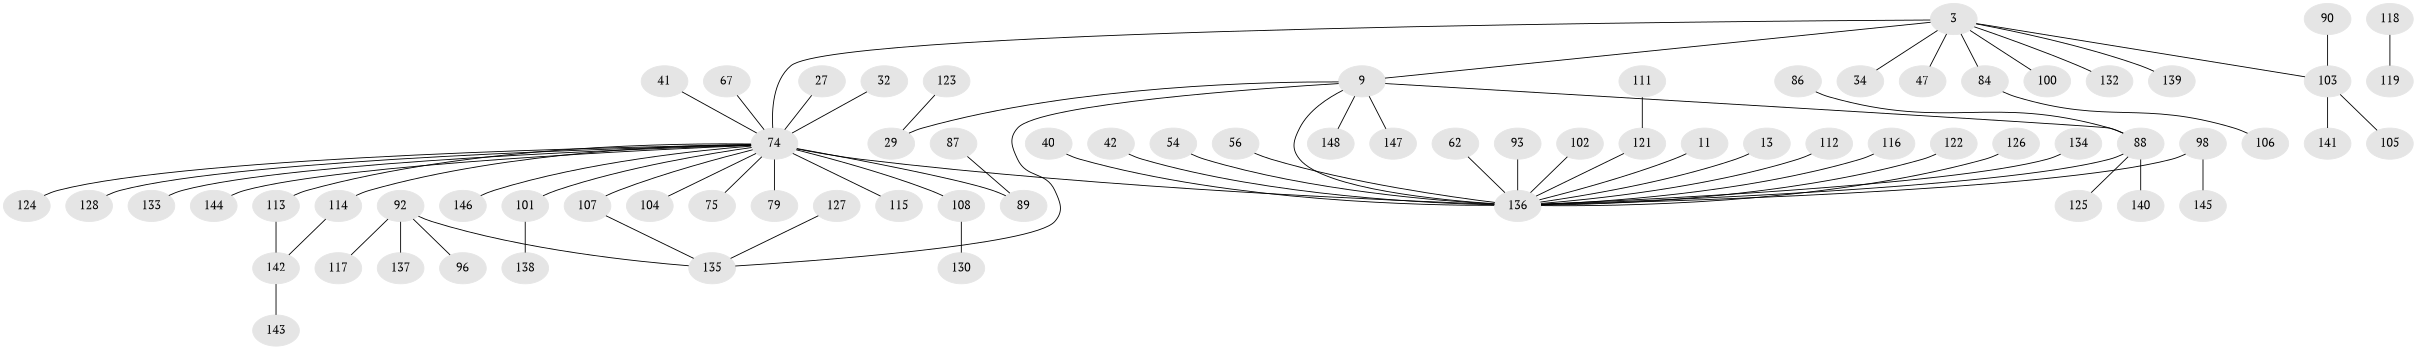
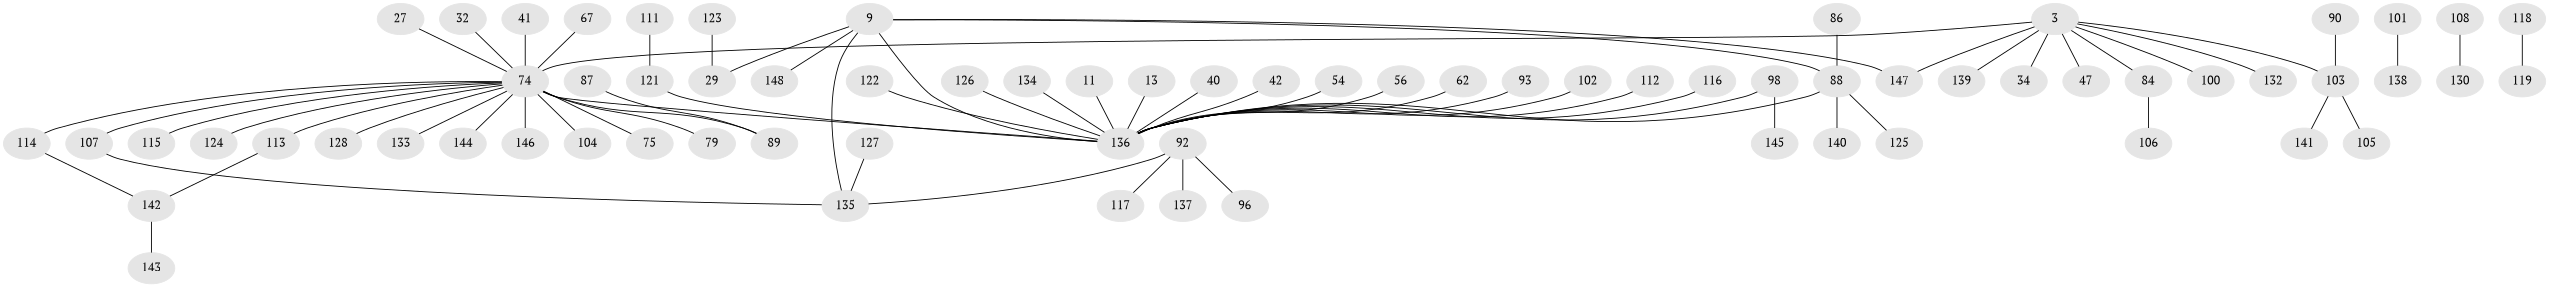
  graph {
    fontname="PT Serif"
    node [color=gray90 fontname="PT Serif" style=filled]
    edge [fontname="PT Serif"]
    9 [super="+5"]
    29
    88 [super="+8+21+76"]
    135 [super="+129+83+85"]
    136 [super="+36+53+109+110+97+65+131"]
    147
    148
    3
    34
    47
    74 [super="+23+39"]
    84
    100
    103 [super="+80"]
    132 [super="+81"]
    139 [super="+63"]
    75 [super="+26+28"]
    79 [super="+61"]
    89 [super="+73"]
    101 [super="+94"]
    104
    107
    108
    113 [super="+58"]
    114 [super="+48+82+91"]
    115
    124
    128
    133
    144
    146 [super="+14"]
    106
    105
    141
    125
    140
    11
    13
    27
    32
    40
    41
    42
    54
    56
    62 [super="+44"]
    67
    138
    130
    142
    86
    87
    90
    92
    96
    117
    137
    93 [super="+59"]
    98 [super="+30"]
    145 [super="+31"]
    102
    121 [super="+64"]
    111
    112
    118
    119
    143
    116
    122
    123
    126
    127
    134
    9 -- 29
    9 -- 88
    9 -- 135
    9 -- 136
    9 -- 147
    9 -- 148
    88 -- 136
    88 -- 125
    88 -- 140
-   3 -- 9 [weight=2]
+   3 -- 147 [weight=2]
    3 -- 34
    3 -- 47
    3 -- 74
    3 -- 84
    3 -- 100
    3 -- 103
    3 -- 132
    3 -- 139
    74 -- 136 [weight=5]
    74 -- 75
    74 -- 79 [weight=4]
    74 -- 89
-   74 -- 101
    74 -- 104
    74 -- 107
-   74 -- 108
    74 -- 113
    74 -- 114
    74 -- 115
    74 -- 124
    74 -- 128
    74 -- 133
    74 -- 144
    74 -- 146
    84 -- 106
    103 -- 105
    103 -- 141
    101 -- 138
    107 -- 135
    108 -- 130
    113 -- 142
    114 -- 142
    11 -- 136
    13 -- 136
    27 -- 74
    32 -- 74
    40 -- 136
    41 -- 74
    42 -- 136
    54 -- 136
    56 -- 136
    62 -- 136
    67 -- 74
    142 -- 143
    86 -- 88
    87 -- 89
    90 -- 103
    92 -- 135
    92 -- 96
    92 -- 117
    92 -- 137
    93 -- 136
    98 -- 136
    98 -- 145
    102 -- 136
    121 -- 136
    111 -- 121
    112 -- 136
    118 -- 119
    116 -- 136
    122 -- 136
    123 -- 29
    126 -- 136
    127 -- 135
    134 -- 136
  }
